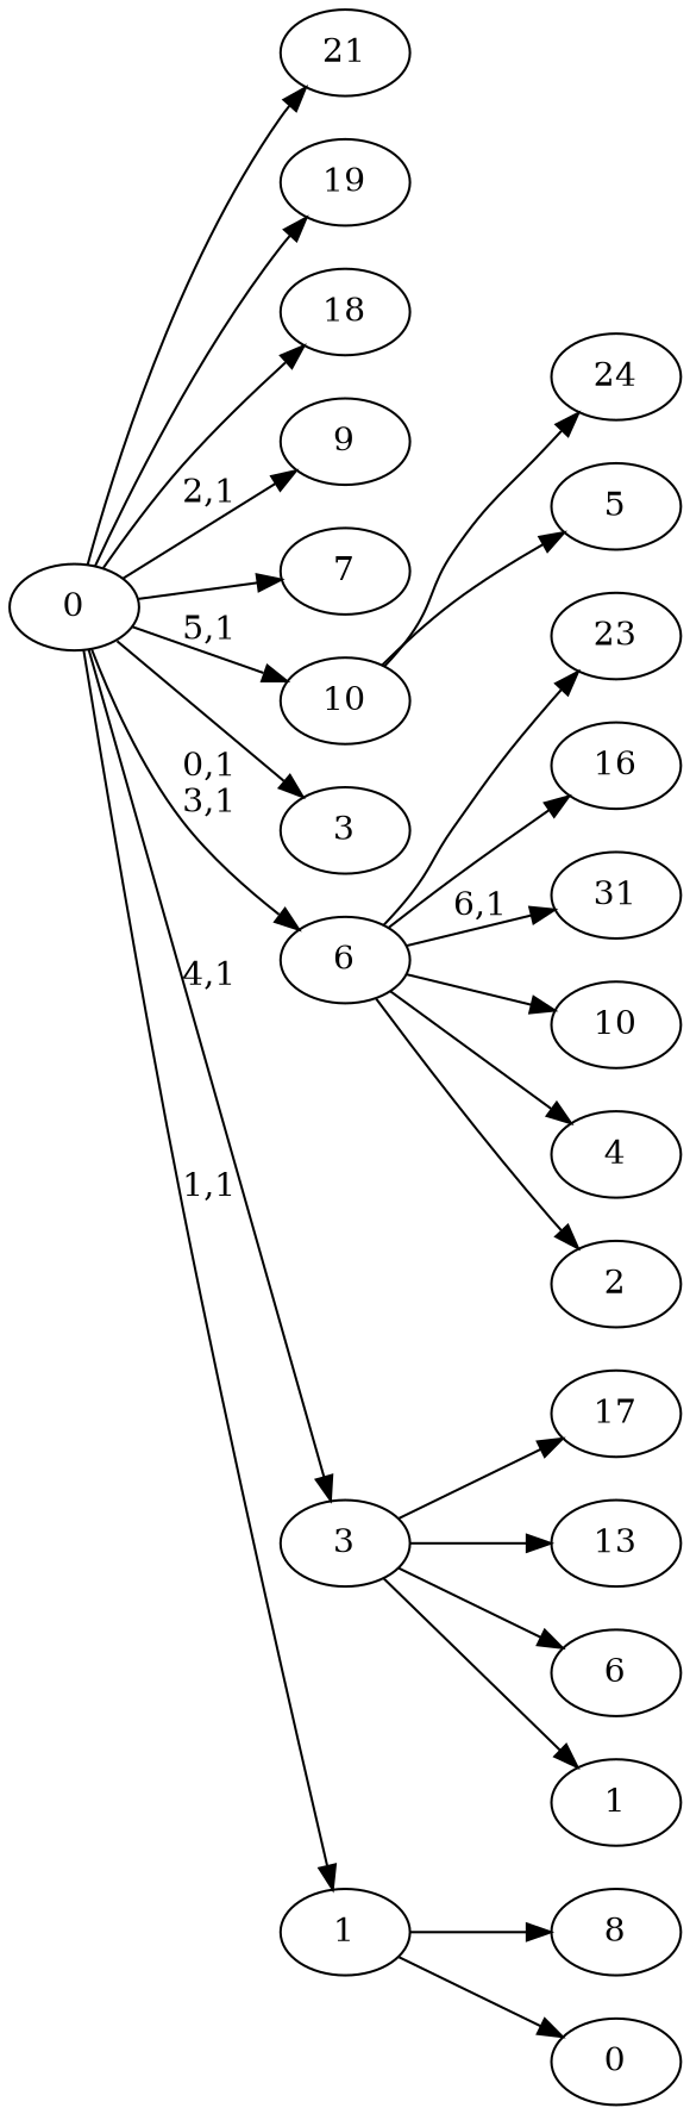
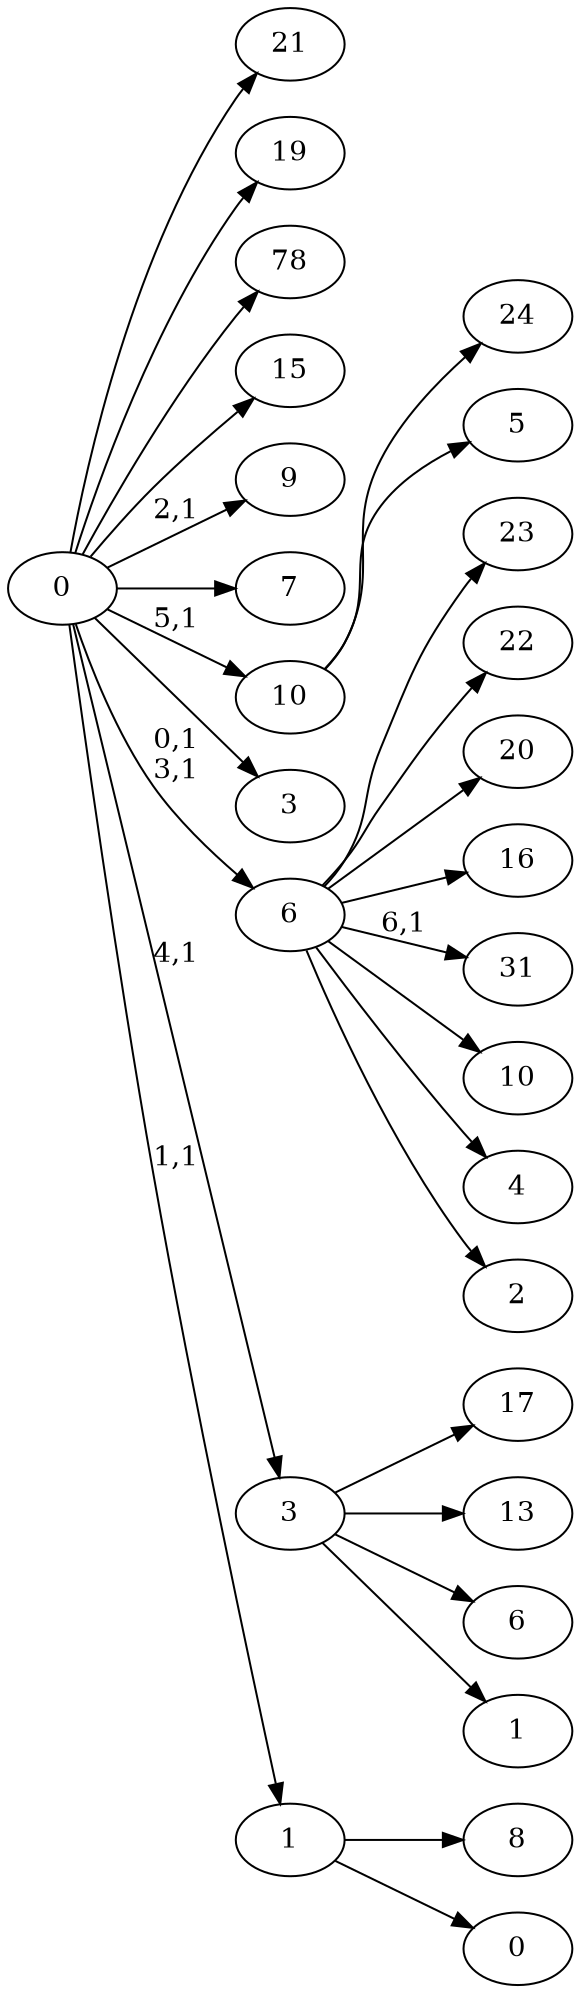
  digraph {
    rankdir=LR
    n1 [label=24]
    n2 [label=23]
+   n3 [label=22]
    n4 [label=21]
+   n5 [label=20]
    n6 [label=19]
-   n7 [label=18]
+   n7 [label=78]
    n8 [label=17]
    n9 [label=16]
+   n10 [label=15]
    n11 [label=13]
    n12 [label=31]
    n13 [label=10]
    n14 [label=9]
    n15 [label=8]
    n16 [label=7]
    n17 [label=6]
    n18 [label=5]
    10
    n20 [label=4]
    n21 [label=3]
    n22 [label=2]
    6
    n24 [label=1]
    3
    n26 [label=0]
    1
    0
    10 -> n1
    10 -> n18
    6 -> n2
+   6 -> n3
+   6 -> n5
    6 -> n9
    6 -> n12 [label="6,1"]
    6 -> n13
    6 -> n20
    6 -> n22
    3 -> n8
    3 -> n11
    3 -> n17
    3 -> n24
    1 -> n15
    1 -> n26
    0 -> n4
    0 -> n6
    0 -> n7
+   0 -> n10
    0 -> n14 [label="2,1"]
    0 -> n16
    0 -> 10 [label="5,1"]
    0 -> n21
    0 -> 6 [label="0,1\n3,1"]
    0 -> 3 [label="4,1"]
    0 -> 1 [label="1,1"]
  }
